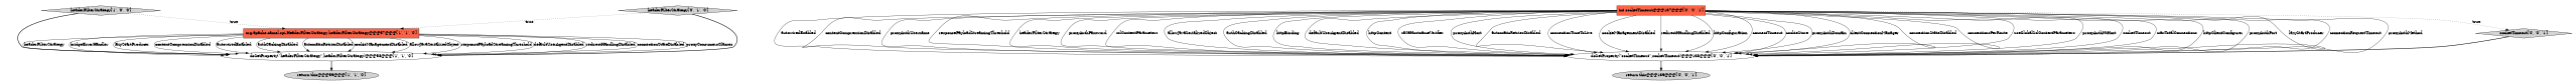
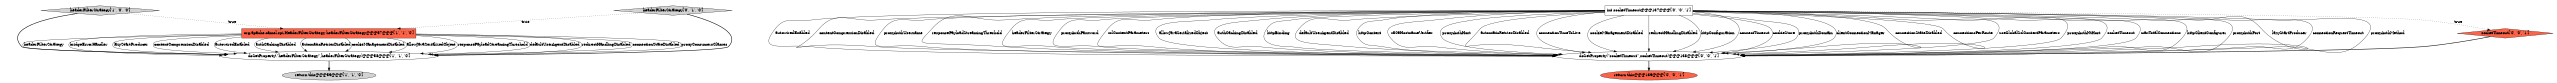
  digraph {
    node [fillcolor=lightgray shape=ellipse style=filled]
    edge [style=solid]
    n1 [label="headerFilterStrategy['1', '0', '0']" shape=diamond]
    n2 [fillcolor=white label="doSetProperty(\"headerFilterStrategy\",headerFilterStrategy)@@@58@@@['1', '1', '0']"]
    n3 [fillcolor=tomato label="org.apache.camel.spi.HeaderFilterStrategy headerFilterStrategy@@@57@@@['1', '1', '0']" shape=box]
    n4 [label="return this@@@59@@@['1', '1', '0']"]
-   n5 [fillcolor=tomato label="int socketTimeout@@@137@@@['0', '0', '1']" shape=box]
+   n5 [fillcolor=white label="int socketTimeout@@@137@@@['0', '0', '1']" shape=box]
    n6 [fillcolor=white label="doSetProperty(\"socketTimeout\",socketTimeout)@@@138@@@['0', '0', '1']"]
-   n7 [label="socketTimeout['0', '0', '1']" shape=diamond]
-   n8 [label="return this@@@139@@@['0', '0', '1']"]
+   n7 [fillcolor=tomato label="socketTimeout['0', '0', '1']" shape=diamond]
+   n8 [fillcolor=tomato label="return this@@@139@@@['0', '0', '1']"]
    n9 [label="headerFilterStrategy['0', '1', '0']" shape=diamond]
    n1 -> n2 [style=bold]
    n1 -> n3 [label=true style=dotted]
    n2 -> n4 [style=bold]
    n3 -> n2 [label=headerFilterStrategy]
    n3 -> n2 [label=bridgeErrorHandler]
    n3 -> n2 [label=lazyStartProducer]
    n3 -> n2 [label=contentCompressionDisabled]
    n3 -> n2 [label=autowiredEnabled]
    n3 -> n2 [label=authCachingDisabled]
    n3 -> n2 [label=automaticRetriesDisabled]
    n3 -> n2 [label=cookieManagementDisabled]
    n3 -> n2 [label=allowJavaSerializedObject]
    n3 -> n2 [label=responsePayloadStreamingThreshold]
    n3 -> n2 [label=defaultUserAgentDisabled]
    n3 -> n2 [label=redirectHandlingDisabled]
    n3 -> n2 [label=connectionStateDisabled]
    n3 -> n2 [label=proxyConsumersClasses]
    n5 -> n6 [label=autowiredEnabled]
    n5 -> n6 [label=contentCompressionDisabled]
    n5 -> n6 [label=proxyAuthUsername]
    n5 -> n6 [label=responsePayloadStreamingThreshold]
    n5 -> n6 [label=headerFilterStrategy]
    n5 -> n6 [label=proxyAuthPassword]
    n5 -> n6 [label=sslContextParameters]
    n5 -> n6 [label=allowJavaSerializedObject]
    n5 -> n6 [label=authCachingDisabled]
    n5 -> n6 [label=httpBinding]
    n5 -> n6 [label=defaultUserAgentDisabled]
    n5 -> n6 [label=httpContext]
    n5 -> n6 [label=x509HostnameVerifier]
    n5 -> n6 [label=proxyAuthHost]
    n5 -> n6 [label=automaticRetriesDisabled]
    n5 -> n6 [label=connectionTimeToLive]
    n5 -> n6 [label=cookieManagementDisabled]
    n5 -> n6 [label=redirectHandlingDisabled]
    n5 -> n6 [label=httpConfiguration]
    n5 -> n6 [label=connectTimeout]
    n5 -> n6 [label=cookieStore]
    n5 -> n6 [label=proxyAuthDomain]
    n5 -> n6 [label=clientConnectionManager]
    n5 -> n6 [label=connectionStateDisabled]
    n5 -> n6 [label=connectionsPerRoute]
    n5 -> n6 [label=useGlobalSslContextParameters]
    n5 -> n6 [label=proxyAuthNtHost]
    n5 -> n6 [label=socketTimeout]
    n5 -> n6 [label=maxTotalConnections]
    n5 -> n6 [label=httpClientConfigurer]
    n5 -> n6 [label=proxyAuthPort]
    n5 -> n6 [label=lazyStartProducer]
    n5 -> n6 [label=connectionRequestTimeout]
    n5 -> n6 [label=proxyAuthMethod]
    n5 -> n7 [label=true style=dotted]
    n6 -> n8 [style=bold]
    n7 -> n6 [style=bold]
    n9 -> n2 [style=bold]
    n9 -> n3 [label=true style=dotted]
  }
